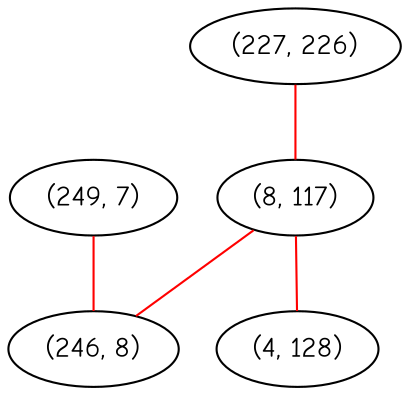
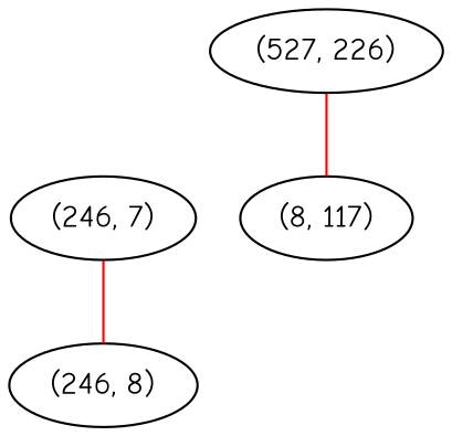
  graph {
    fontname="Comic Neue"
    node [fontname="Comic Neue"]
    edge [color=red fontname="Comic Neue" weight=1]
    n1 [label="(8, 117)"]
-   "(227, 226)"
+   "(227, 226)" [label="(527, 226)"]
    "(246, 8)"
-   "(4, 128)"
-   "(246, 7)" [label="(249, 7)"]
-   n1 -- "(246, 8)"
-   n1 -- "(4, 128)"
+   "(246, 7)"
    "(227, 226)" -- n1
    "(246, 7)" -- "(246, 8)"
  }
